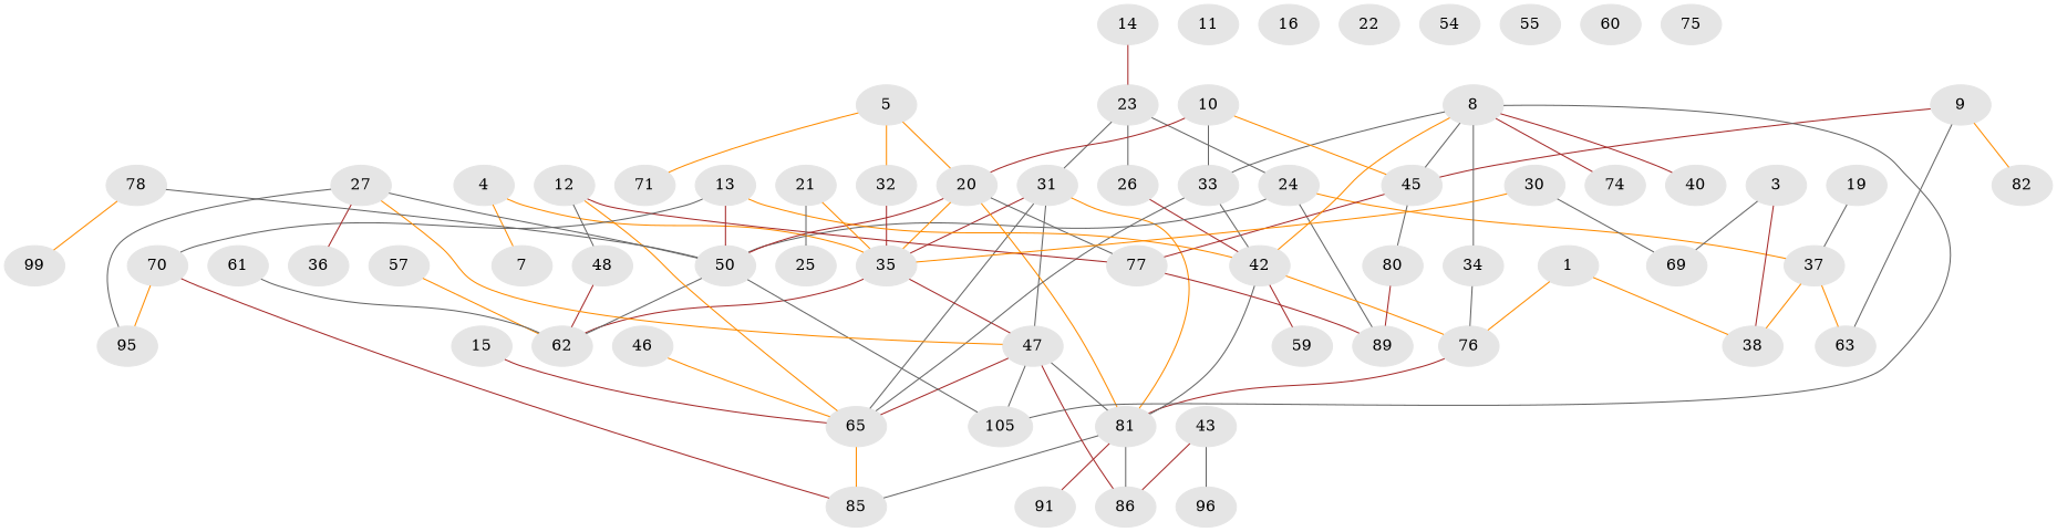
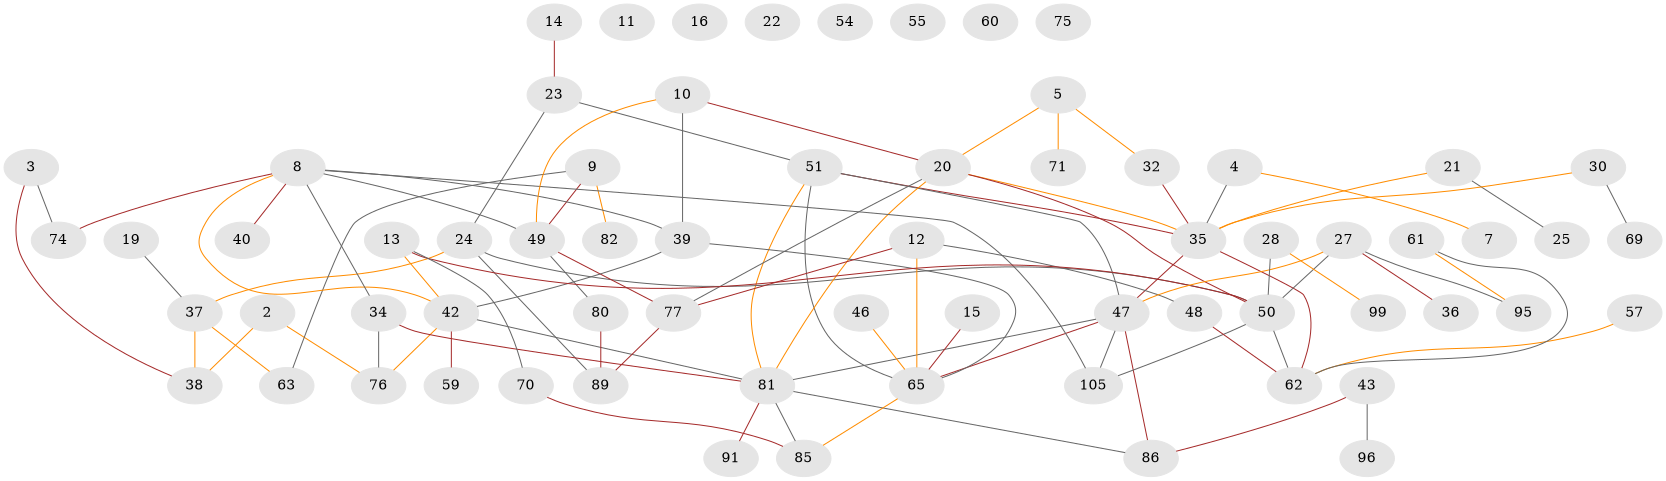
  graph {
    node [color=gray90 style=filled]
    edge [color=gray40]
-   1 [super="+52"]
+   1 [super="+52" label=2]
    38 [super="+78"]
    76 [super="+88"]
-   26 [super="+41"]
    23
-   31 [super="+48"]
+   31 [super="+48" label=51]
    24 [super="+39"]
    81 [super="+94"]
    42 [super="+98"]
    35 [super="+56"]
    65 [super="+68"]
    47 [super="+104"]
    59
    3 [super="+87"]
    69
    4 [super="+29"]
    7
    62 [super="+102"]
    5 [super="+17"]
    20 [super="+58"]
    32 [super="+84"]
    71
    77
    50 [super="+53"]
    n25 [label=9 super="+67"]
-   49 [super="+79" label=45]
+   49 [super="+79"]
    63 [super="+72"]
    82 [super="+103"]
    80
    8 [super="+51"]
-   33 [super="+66"]
+   33 [super="+66" label=39]
    34 [super="+97"]
    40
    74
    105
    10
    11
    12 [super="+73"]
    n39 [label=48 super="+92"]
    85
    89
    13 [super="+93"]
    70
    95 [super="+106"]
    14
    15
    16
    19
    37
    86
    91
    21 [super="+44"]
    25
    22
    27 [super="+100"]
    36 [super="+83"]
-   28 [super="+45" label=78]
+   28 [super="+45"]
    99
    30
    43 [super="+90"]
    96
    46
    54 [super="+64"]
    55
    57
    60
    61
    75
    1 -- 38 [color=darkorange]
    1 -- 76 [color=darkorange]
-   76 -- 81 [color=brown]
-   26 -- 42 [color=brown]
-   23 -- 26
+   34 -- 81 [color=brown]
    23 -- 31
    23 -- 24
    31 -- 81 [color=darkorange]
    31 -- 35 [color=brown]
    31 -- 65
    31 -- 47
    24 -- 50
    24 -- 89
    24 -- 37 [color=darkorange]
    81 -- 85
    81 -- 86
    81 -- 91 [color=brown]
    42 -- 76 [color=darkorange]
    42 -- 81
    42 -- 59 [color=brown]
    35 -- 47 [color=brown]
    35 -- 62 [color=brown]
    65 -- 85 [color=darkorange]
    47 -- 81
    47 -- 65 [color=brown]
    47 -- 105
    47 -- 86 [color=brown]
    3 -- 38 [color=brown]
-   3 -- 69
-   4 -- 35 [color=darkorange]
+   3 -- 74
+   4 -- 35
    4 -- 7 [color=darkorange]
    5 -- 20 [color=darkorange]
    5 -- 32 [color=darkorange]
    5 -- 71 [color=darkorange]
    20 -- 81 [color=darkorange]
    20 -- 35 [color=darkorange]
    20 -- 77
    20 -- 50 [color=brown]
    32 -- 35 [color=brown]
    77 -- 89 [color=brown]
    50 -- 62
    50 -- 105
    n25 -- 49 [color=brown]
    n25 -- 63
    n25 -- 82 [color=darkorange]
    49 -- 77 [color=brown]
    49 -- 80 [weight=2]
    80 -- 89 [color=brown]
    8 -- 42 [color=darkorange]
    8 -- 49
    8 -- 33
    8 -- 34
    8 -- 40 [color=brown]
    8 -- 74 [color=brown]
    8 -- 105
    33 -- 42
    33 -- 65
    34 -- 76
    10 -- 20 [color=brown]
    10 -- 49 [color=darkorange]
    10 -- 33
    12 -- 65 [color=darkorange]
    12 -- 77 [color=brown]
    12 -- n39
    n39 -- 62 [color=brown]
    13 -- 42 [color=darkorange]
    13 -- 50 [color=brown]
    13 -- 70
    70 -- 85 [color=brown]
-   70 -- 95 [color=darkorange]
+   61 -- 95 [color=darkorange]
    14 -- 23 [color=brown]
    15 -- 65 [color=brown]
    19 -- 37
    37 -- 38 [color=darkorange]
    37 -- 63 [color=darkorange]
    21 -- 35 [color=darkorange]
    21 -- 25
    27 -- 47 [color=darkorange]
    27 -- 50
    27 -- 95
    27 -- 36 [color=brown]
    28 -- 50
    28 -- 99 [color=darkorange]
    30 -- 35 [color=darkorange]
    30 -- 69
    43 -- 86 [color=brown]
    43 -- 96
    46 -- 65 [color=darkorange]
    57 -- 62 [color=darkorange]
    61 -- 62
  }
